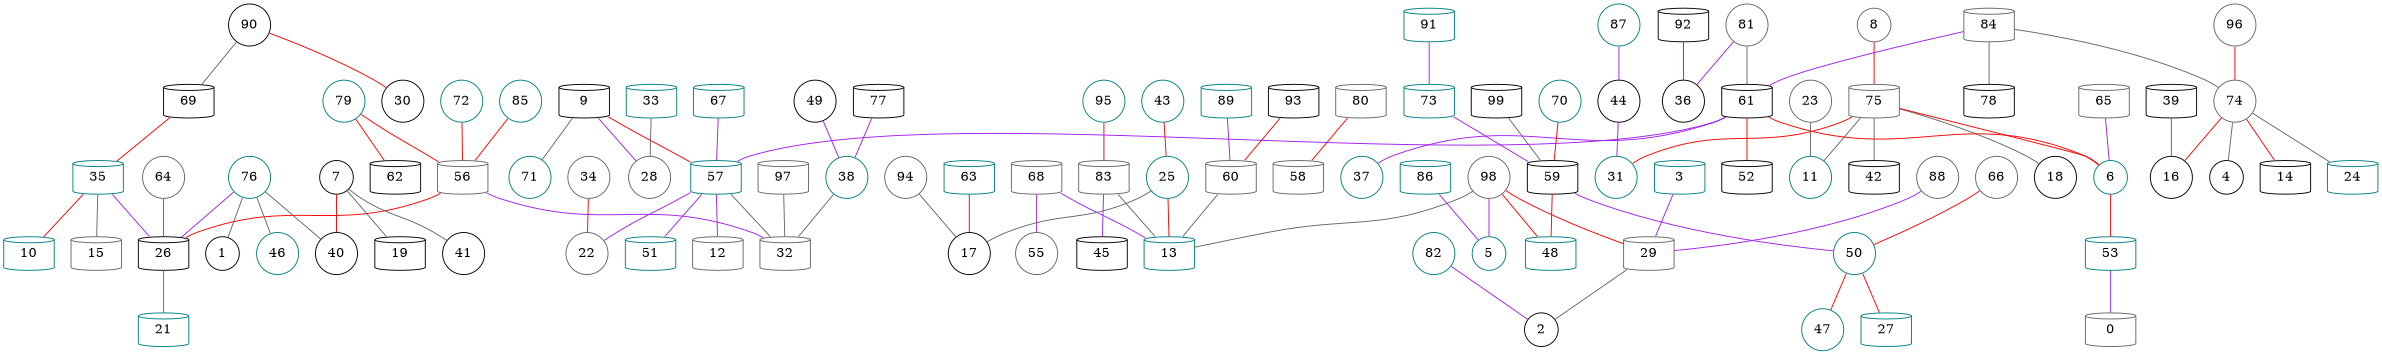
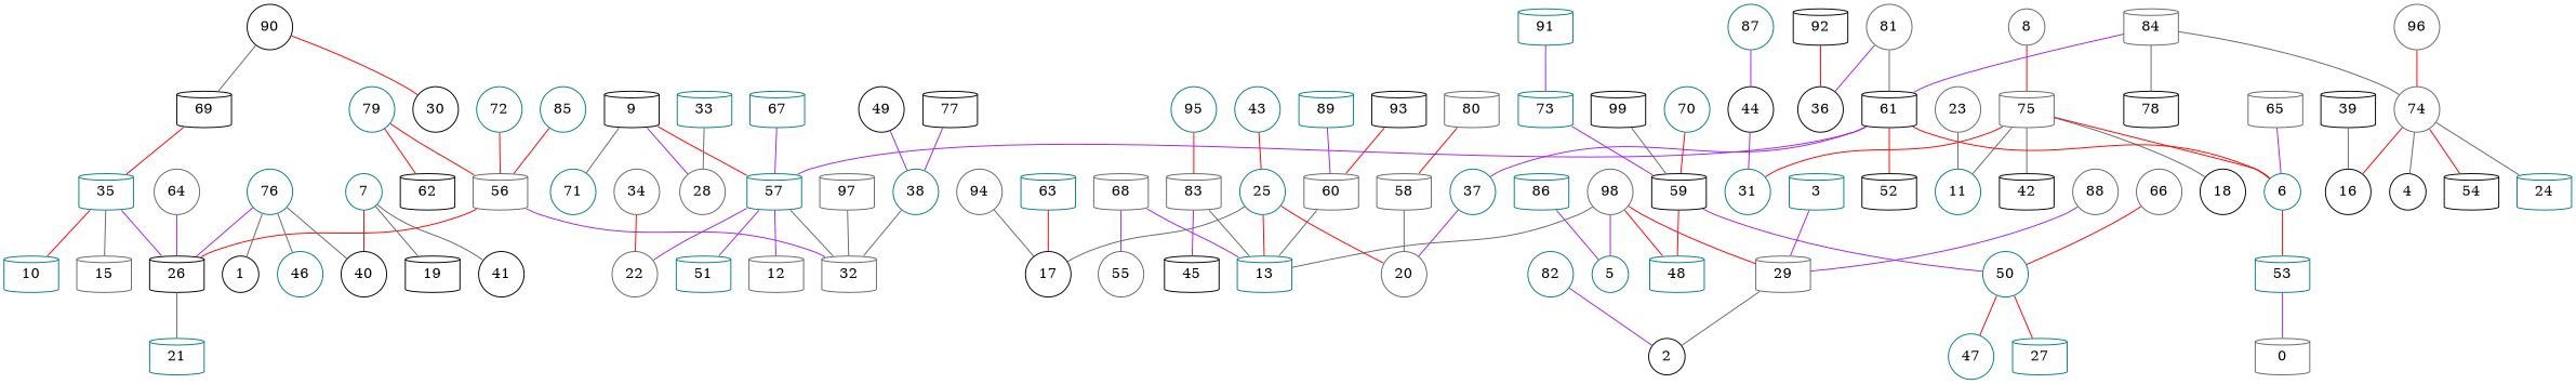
  digraph {
    node [color=teal shape=cylinder]
    edge [color=red dir=none]
    49 [color=black shape=circle]
    38 [shape=circle]
    32 [color=gray40]
    91
    73
    59 [color=black]
    39 [color=black]
    16 [color=black shape=circle]
    77 [color=black]
    94 [color=gray40 shape=circle]
    17 [color=black shape=circle]
    63
    3
    29 [color=gray40]
    2 [color=black shape=circle]
    68 [color=gray40]
    55 [color=gray40 shape=circle]
    13
    87 [shape=circle]
    44 [color=black shape=circle]
    31 [shape=circle]
    22 [color=gray40 shape=circle]
    50 [shape=circle]
    48
    72 [shape=circle]
    56 [color=gray40]
    26 [color=black]
    37 [shape=circle]
+   20 [color=gray40 shape=circle]
    80 [color=gray40]
    58 [color=gray40]
    53
    0 [color=gray40]
    82 [shape=circle]
    89
    60 [color=gray40]
    93 [color=black]
    92 [color=black]
    36 [color=black shape=circle]
    99 [color=black]
    25 [shape=circle]
    21
    79 [shape=circle]
    62 [color=black]
    35
    15 [color=gray40]
    10
    8 [color=gray40 shape=circle]
    75 [color=gray40]
    42 [color=black]
    11 [shape=circle]
    18 [color=black shape=circle]
    6 [shape=circle]
    83 [color=gray40]
    45 [color=black]
    64 [color=gray40 shape=circle]
    34 [color=gray40 shape=circle]
    90 [color=black shape=circle]
    30 [color=black shape=circle]
    69 [color=black]
    9 [color=black]
    71 [shape=circle]
    28 [color=gray40 shape=circle]
    57
    51
    12 [color=gray40]
    27
    47 [shape=circle]
    67
    95 [shape=circle]
    81 [color=gray40 shape=circle]
    61 [color=black]
    52 [color=black]
    98 [color=gray40 shape=circle]
    5 [shape=circle]
    96 [color=gray40 shape=circle]
    74 [color=gray40 shape=circle]
    4 [color=black shape=circle]
-   54 [color=black label=14]
+   54 [color=black]
    24
    43 [shape=circle]
    85 [shape=circle]
    23 [color=gray40 shape=circle]
    33
    76 [shape=circle]
    46 [shape=circle]
    40 [color=black shape=circle]
    1 [color=black shape=circle]
    97 [color=gray40]
    70 [shape=circle]
    66 [color=gray40 shape=circle]
    84 [color=gray40]
    78 [color=black]
    65 [color=gray40]
-   7 [color=black shape=circle]
+   7 [shape=circle]
    19 [color=black]
    41 [color=black shape=circle]
    86
    88 [color=gray40 shape=circle]
    subgraph sub_1 {
      49
      38
      32
      91
      73
      59
      39
      16
      77
      94
      17
      63
      3
      29
      2
      68
      55
      13
      87
      44
      31
      22
      50
      48
      72
      56
      26
      37
+     20
      80
      58
      53
      0
      82
      89
      60
      93
      92
      36
      99
      25
      21
      79
      62
      35
      15
      10
      8
      75
      42
      11
      18
      6
      83
      45
      64
      34
      90
      30
      69
      9
      71
      28
      57
      51
      12
      27
      47
      67
      95
      81
      61
      52
      98
      5
      96
      74
      4
      54
      24
      43
      85
      23
      33
      76
      46
      40
      1
      97
      70
      66
      84
      78
      65
      7
      19
      41
      86
      88
    }
    49 -> 38 [color=purple]
    38 -> 32 [color=gray40]
    91 -> 73 [color=purple]
    73 -> 59 [color=purple]
    59 -> 50 [color=purple]
    59 -> 48
    39 -> 16 [color=gray40]
    77 -> 38 [color=purple]
    94 -> 17 [color=gray40]
    63 -> 17
    3 -> 29 [color=purple]
    29 -> 2 [color=gray40]
    68 -> 55 [color=purple]
    68 -> 13 [color=purple]
    87 -> 44 [color=purple]
    44 -> 31 [color=purple]
    50 -> 27
    50 -> 47
    72 -> 56
    56 -> 32 [color=purple]
    56 -> 26
    26 -> 21 [color=gray40]
+   37 -> 20 [color=purple]
    80 -> 58
+   58 -> 20 [color=gray40]
    53 -> 0 [color=purple]
    82 -> 2 [color=purple]
    89 -> 60 [color=purple]
    60 -> 13 [color=gray40]
    93 -> 60
    92 -> 36
    99 -> 59 [color=gray40]
    25 -> 17 [color=gray40]
    25 -> 13
+   25 -> 20
    79 -> 56
    79 -> 62
    35 -> 26 [color=purple]
    35 -> 15 [color=gray40]
    35 -> 10
    8 -> 75
    75 -> 31
    75 -> 42 [color=gray40]
    75 -> 11 [color=gray40]
    75 -> 18 [color=gray40]
    75 -> 6
    6 -> 53
    83 -> 13 [color=gray40]
    83 -> 45 [color=purple]
    64 -> 26 [color=purple]
    34 -> 22
    90 -> 30
    90 -> 69 [color=gray40]
    69 -> 35
    9 -> 71 [color=gray40]
    9 -> 28 [color=purple]
    9 -> 57
    57 -> 32 [color=gray40]
    57 -> 22 [color=purple]
    57 -> 51 [color=purple]
    57 -> 12 [color=purple]
    67 -> 57 [color=purple]
    95 -> 83
    81 -> 36 [color=purple]
    81 -> 61 [color=gray40]
    61 -> 37 [color=purple]
    61 -> 6
    61 -> 57 [color=purple]
    61 -> 52
    98 -> 29
    98 -> 13 [color=gray40]
    98 -> 48
    98 -> 5 [color=purple]
    96 -> 74
    74 -> 16
    74 -> 4 [color=gray40]
    74 -> 54
    74 -> 24 [color=gray40]
    43 -> 25
    85 -> 56
    23 -> 11 [color=gray40]
    33 -> 28 [color=gray40]
    76 -> 26 [color=purple]
    76 -> 46 [color=gray40]
    76 -> 40 [color=gray40]
    76 -> 1 [color=gray40]
    97 -> 32 [color=gray40]
    70 -> 59
    66 -> 50
    84 -> 61 [color=purple]
    84 -> 74 [color=gray40]
    84 -> 78 [color=gray40]
    65 -> 6 [color=purple]
    7 -> 40
    7 -> 19 [color=gray40]
    7 -> 41 [color=gray40]
    86 -> 5 [color=purple]
    88 -> 29 [color=purple]
  }
